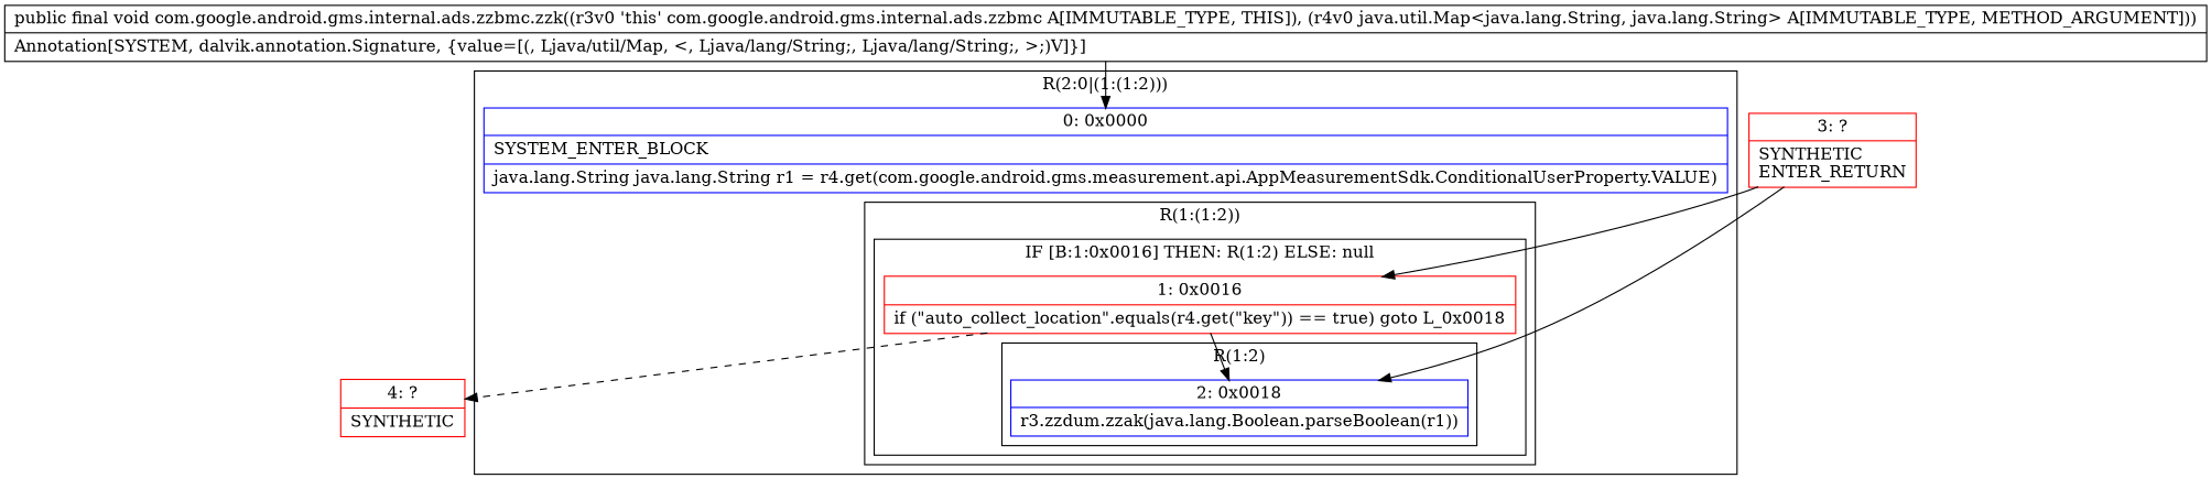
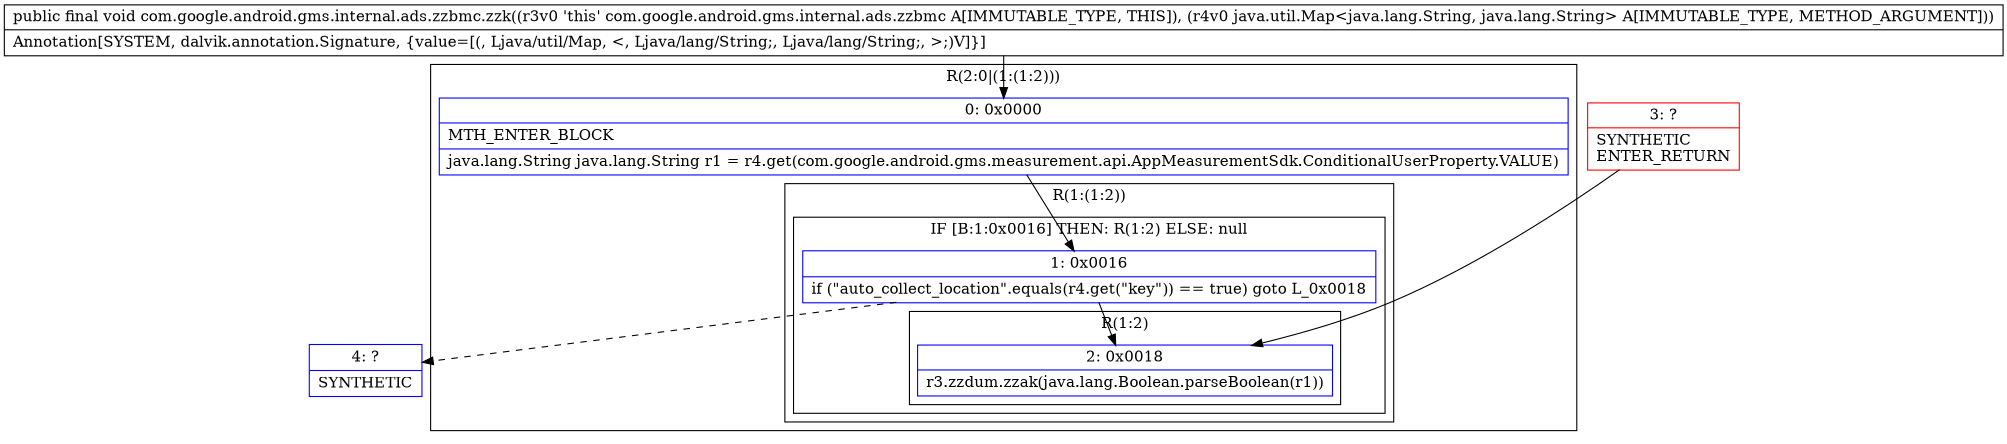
  digraph {
    node [color=blue shape=record]
    n1 [label="{2\:\ 0x0018|r3.zzdum.zzak(java.lang.Boolean.parseBoolean(r1))\l}"]
-   n2 [color=red label="{1\:\ 0x0016|if (\"auto_collect_location\".equals(r4.get(\"key\")) == true) goto L_0x0018\l}"]
-   n3 [label="{0\:\ 0x0000|SYSTEM_ENTER_BLOCK\l|java.lang.String java.lang.String r1 = r4.get(com.google.android.gms.measurement.api.AppMeasurementSdk.ConditionalUserProperty.VALUE)\l}"]
-   n4 [color=red label="{4\:\ ?|SYNTHETIC\l}"]
+   n2 [label="{1\:\ 0x0016|if (\"auto_collect_location\".equals(r4.get(\"key\")) == true) goto L_0x0018\l}"]
+   n3 [label="{0\:\ 0x0000|MTH_ENTER_BLOCK\l|java.lang.String java.lang.String r1 = r4.get(com.google.android.gms.measurement.api.AppMeasurementSdk.ConditionalUserProperty.VALUE)\l}"]
+   n4 [label="{4\:\ ?|SYNTHETIC\l}"]
    n5 [color=red label="{3\:\ ?|SYNTHETIC\lENTER_RETURN\l}"]
    n6 [label="{public final void com.google.android.gms.internal.ads.zzbmc.zzk((r3v0 'this' com.google.android.gms.internal.ads.zzbmc A[IMMUTABLE_TYPE, THIS]), (r4v0 java.util.Map\<java.lang.String, java.lang.String\> A[IMMUTABLE_TYPE, METHOD_ARGUMENT]))  | Annotation[SYSTEM, dalvik.annotation.Signature, \{value=[(, Ljava\/util\/Map, \<, Ljava\/lang\/String;, Ljava\/lang\/String;, \>;)V]\}]\l}" color=""]
    subgraph cluster_1 {
      label="R(2:0|(1:(1:2)))"
      n3
      subgraph cluster_2 {
        label="R(1:(1:2))"
        subgraph cluster_3 {
          label="IF [B:1:0x0016] THEN: R(1:2) ELSE: null"
          n2
          subgraph cluster_4 {
            label="R(1:2)"
            n1
          }
        }
      }
    }
    n2 -> n1
    n2 -> n4 [style=dashed]
-   n5 -> n2
+   n3 -> n2
    n5 -> n1
    n6 -> n3
  }
